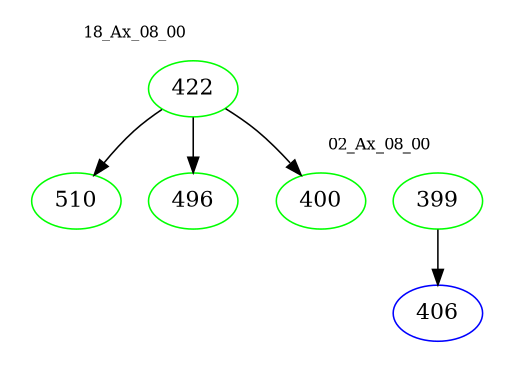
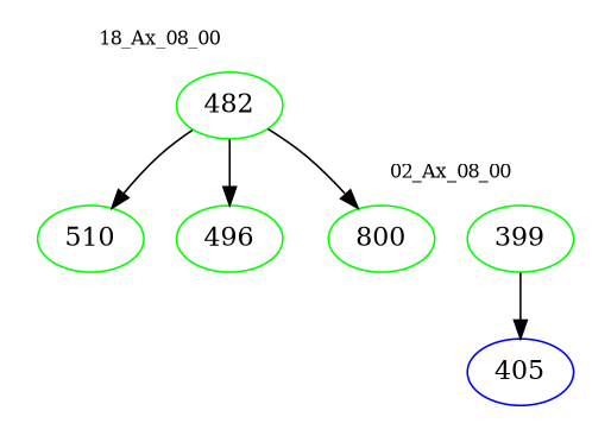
  digraph {
    node [color=green]
    edge [color=black]
    n1 [label=399]
-   n2 [color=blue label=406]
-   n3 [label=400]
-   n4 [label=422]
+   n2 [color=blue label=405]
+   n3 [label=800]
+   n4 [label=482]
    n5 [label=510]
    n6 [label=496]
    subgraph cluster_1 {
      color=white
      fontsize=10
      label="02_Ax_08_00"
      n1
      n2
      n3
    }
    subgraph cluster_2 {
      color=white
      fontsize=10
      label="18_Ax_08_00"
      n4
      n5
      n6
    }
    n1 -> n2
    n4 -> n3
    n4 -> n5
    n4 -> n6
  }
